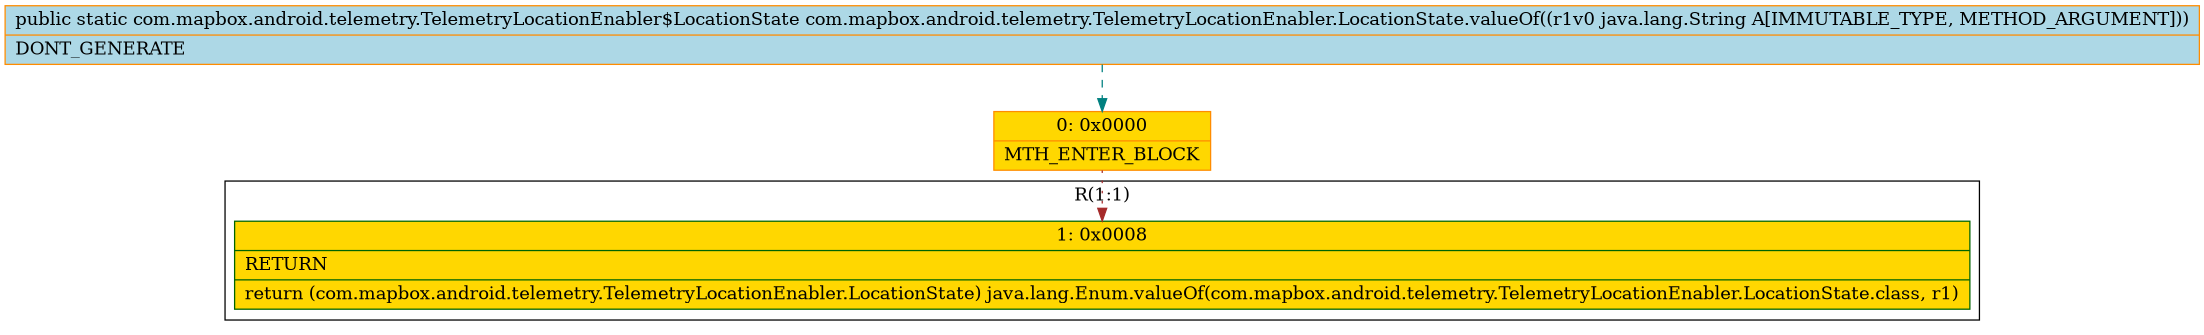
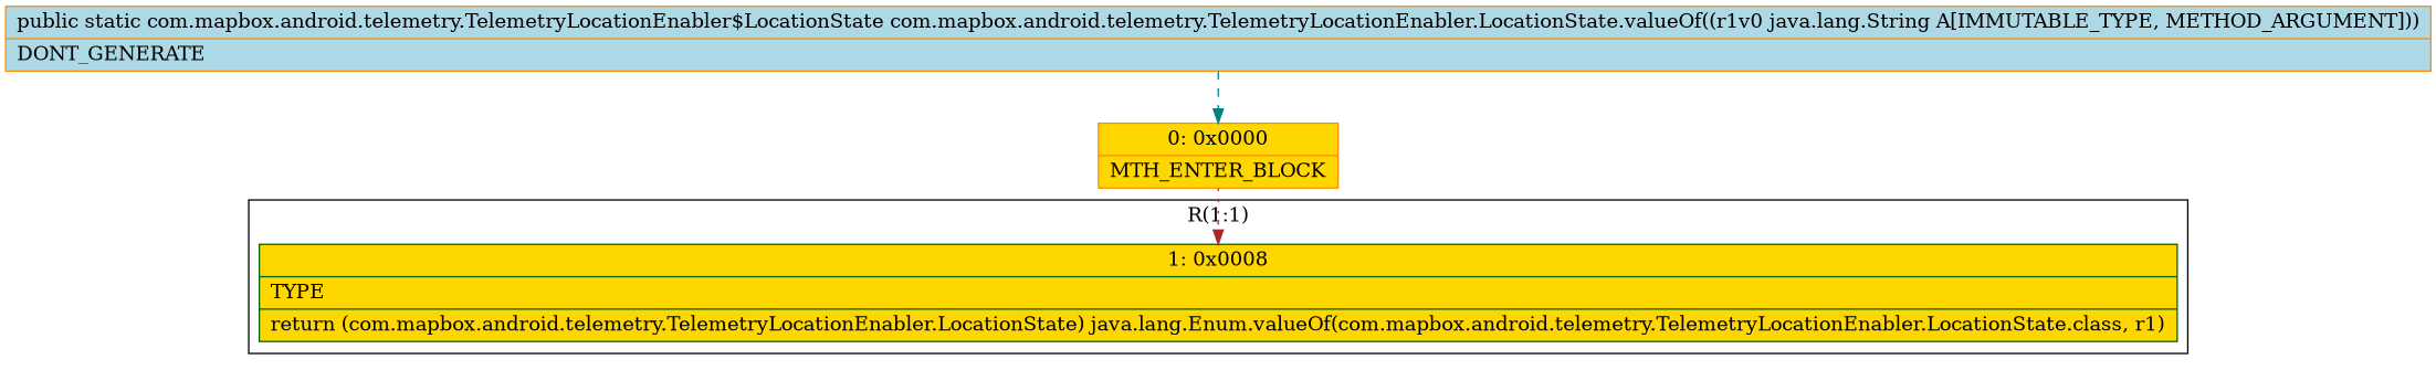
  digraph {
    node [color=darkorange shape=record style=filled fillcolor=gold]
-   n1 [color=darkgreen label="{1\:\ 0x0008|RETURN\l|return (com.mapbox.android.telemetry.TelemetryLocationEnabler.LocationState) java.lang.Enum.valueOf(com.mapbox.android.telemetry.TelemetryLocationEnabler.LocationState.class, r1)\l}"]
+   n1 [color=darkgreen label="{1\:\ 0x0008|TYPE\l|return (com.mapbox.android.telemetry.TelemetryLocationEnabler.LocationState) java.lang.Enum.valueOf(com.mapbox.android.telemetry.TelemetryLocationEnabler.LocationState.class, r1)\l}"]
    n2 [label="{0\:\ 0x0000|MTH_ENTER_BLOCK\l}"]
    n3 [label="{public static com.mapbox.android.telemetry.TelemetryLocationEnabler$LocationState com.mapbox.android.telemetry.TelemetryLocationEnabler.LocationState.valueOf((r1v0 java.lang.String A[IMMUTABLE_TYPE, METHOD_ARGUMENT]))  | DONT_GENERATE\l}" fillcolor=lightblue]
    subgraph cluster_1 {
      label="R(1:1)"
      n1
    }
    n2 -> n1 [color=brown style=dotted]
    n3 -> n2 [color=teal style=dashed]
  }
